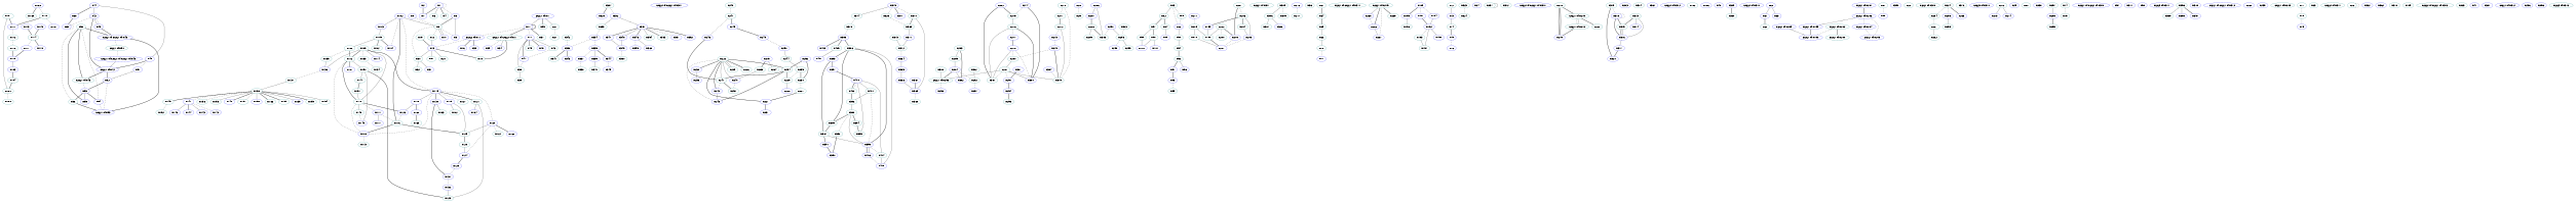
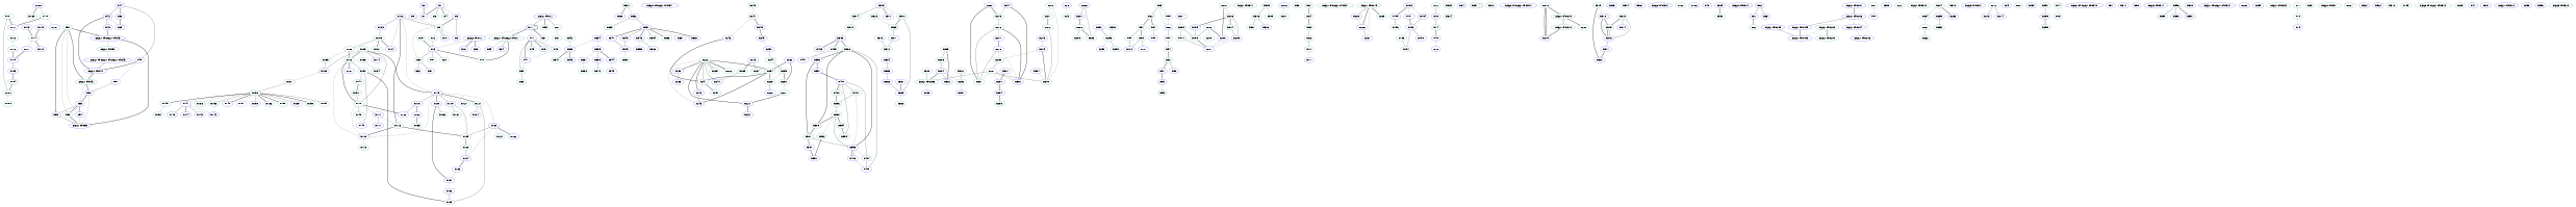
  graph {
    node [color=blue]
    edge [style=bold]
    N181 [color=teal]
    N171
    N172 [color=teal]
    N176 [color=teal]
    N52
    N53
    N56 [color=teal]
    N54
    N55
    "Copy1 of N53"
    N133 [color=teal]
    N134 [color=teal]
    N350 [color=teal]
    N349
    N165 [color=teal]
    N160
    "Copy2 of Copy1 of N311"
    N234 [color=teal]
    N243
    N241 [color=teal]
    N229 [color=teal]
    N242
    N251 [color=teal]
    N228
    N386 [color=teal]
    N385
    N403
    N405 [color=teal]
    N393
    N395
    N389 [color=teal]
    N407
    N397
    N401 [color=teal]
    N404 [color=teal]
    N406
    N387 [color=teal]
    N19 [color=teal]
    N13
    N18 [color=teal]
    N81 [color=teal]
    N30 [color=teal]
    N20 [color=teal]
    N32 [color=teal]
    N31
    N184 [color=teal]
    N180 [color=teal]
    N188 [color=teal]
    N8 [color=teal]
    N5
    N3
    N12 [color=teal]
    N10
    "Copy1 of Copy1 of Copy1 of N43"
    "Copy1 of N42"
    "Copy1 of N43" [color=teal]
    N50 [color=teal]
    "Copy1 of N293" [color=teal]
    N296
    N29 [color=teal]
    N28
    N383 [color=teal]
    N286
    N287
    N288 [color=teal]
    N289 [color=teal]
    N99 [color=teal]
    N100
    N338 [color=teal]
    N337
    N198 [color=teal]
    N207
    "Copy1 of N311" [color=teal]
    N292 [color=teal]
    N297
    N306 [color=teal]
    N307 [color=teal]
    N326
    N217 [color=teal]
    N216
    N291
    N294
    N295 [color=teal]
    N342 [color=teal]
    N336
    N341 [color=teal]
    N343
    N276 [color=teal]
    N277
    N381 [color=teal]
    N380
    N278
    N280 [color=teal]
    N36 [color=teal]
    N209 [color=teal]
    n96 [color=teal label=N810]
    N123 [color=teal]
    N150 [color=teal]
    N147 [color=teal]
    N151 [color=teal]
    N97 [color=teal]
    N98 [color=teal]
    N101
    N66 [color=teal]
    N70 [color=teal]
    N71
    N374 [color=teal]
    N378 [color=teal]
    N110 [color=teal]
    N108
    N126
    N111
    N112 [color=teal]
    N148 [color=teal]
    N109 [color=teal]
    N128 [color=teal]
    N124
    N129
    N131
    "Copy1 of Copy1 of N311" [color=teal]
    N400
    N402 [color=teal]
    N268
    N266
    N267
    N193 [color=teal]
    N197 [color=teal]
    N366
    N369
    N368 [color=teal]
    N174 [color=teal]
    N177
    N178
    N179
    N183
    N396 [color=teal]
    N408
    N391
    N282
    N275 [color=teal]
    N75
    N76
    N347
    N388 [color=teal]
    N392 [color=teal]
    N394 [color=teal]
    N363 [color=teal]
    N371
    N372 [color=teal]
    N364
    N104
    N102
    N103
    N116 [color=teal]
    N115
    N105 [color=teal]
    N125 [color=teal]
    N120
    N119
    N118
    N127 [color=teal]
    N130
    N121 [color=teal]
    N141
    N146
    N143
    N142
    N144
    N201 [color=teal]
    N208
    N206 [color=teal]
    N199
    N204 [color=teal]
    N205
    N1
    N7
    N6 [color=teal]
    N4 [color=teal]
    N370 [color=teal]
    N113 [color=teal]
    N323 [color=teal]
    N324 [color=teal]
    N145 [color=teal]
    N152 [color=teal]
    N24
    N237 [color=teal]
    N312 [color=teal]
    "Copy2 of Copy1 of N310"
    N252
    N230 [color=teal]
    N227 [color=teal]
    N221
    "Copy1 of Copy1 of N43"
    N74 [color=teal]
    N73
    N218 [color=teal]
    N219
    "Copy1 of N219" [color=teal]
    "Copy1 of N218" [color=teal]
    N220 [color=teal]
    N38 [color=teal]
    N47
    N39 [color=teal]
    N106 [color=teal]
    N167 [color=teal]
    N122 [color=teal]
    N162
    N161 [color=teal]
    N163 [color=teal]
    N164
    N318
    N315 [color=teal]
    N316
    N317
    N320
    N265 [color=teal]
    N215
    N264 [color=teal]
    N240
    N135 [color=teal]
    N390
    N399 [color=teal]
    N313 [color=teal]
    n224 [label=N814]
    N43
    N42
    "Copy1 of N50" [color=teal]
    N69
    N203
    N245
    N249
    N250
    N244 [color=teal]
    N304 [color=teal]
    N361
    N290
    N293 [color=teal]
    N298
    N299 [color=teal]
    N211
    "Copy2 of N312"
    N375
    N377
    N325 [color=teal]
    N182 [color=teal]
    N302 [color=teal]
    N186
    N248 [color=teal]
    N247 [color=teal]
    N246
    N231
    N226 [color=teal]
    N222 [color=teal]
    N232
    N225 [color=teal]
    N233
    N40
    N196 [color=teal]
    N195
    N330 [color=teal]
    N329
    N117
    "Copy2 of N310"
    N235 [color=teal]
    N62 [color=teal]
    N61
    "Copy1 of N204"
    "Copy1 of N205"
    N170 [color=teal]
    N187
    "Copy1 of N215" [color=teal]
    N269 [color=teal]
    N87 [color=teal]
    N88
    N107
    N92 [color=teal]
    N91
    N96
    N93
    N95 [color=teal]
    "Copy1 of N201"
    "Copy1 of N206"
    "Copy1 of N199"
    "Copy1 of N198"
    N59 [color=teal]
    "Copy1 of N11"
    N11
    N21 [color=teal]
    "Copy1 of Copy2 of N11" [color=teal]
    N17
    N37 [color=teal]
    "Copy2 of N11"
    N27 [color=teal]
    N35
    N34
    N46 [color=teal]
    N49 [color=teal]
    N48
    N33
    N16
    N365
    N173
    N189
    N191
    N194
    N192
    N190
    N65 [color=teal]
    N9
    n310 [color=teal label=N633]
    N334
    N335
    N339
    N344
    N398
    N300 [color=teal]
    N22 [color=teal]
    "Copy1 of N310" [color=teal]
    N340 [color=teal]
    N345
    N279
    N379 [color=teal]
    N281 [color=teal]
    "Copy1 of N209"
    N254 [color=teal]
    N261 [color=teal]
    N262 [color=teal]
    N327 [color=teal]
    N328
    N332
    N331
    N348
    N346
    N354 [color=teal]
    N353 [color=teal]
    N351
    N352
    N373 [color=teal]
    N376 [color=teal]
    N45
    N51
    "Copy3 of N310"
    N67 [color=teal]
    N64 [color=teal]
    N212 [color=teal]
    N213
    N214
    N202 [color=teal]
    N200 [color=teal]
    N84 [color=teal]
    N89
    N137 [color=teal]
    N138 [color=teal]
    N156 [color=teal]
    N153 [color=teal]
    n356 [label=N740]
    N157 [color=teal]
    N158
    N166 [color=teal]
    N155 [color=teal]
    N139
    N159 [color=teal]
    N154 [color=teal]
    N82 [color=teal]
    N284
    N382
    N25
    N132
    N175
    N224 [color=teal]
    N255
    N263
    N253 [color=teal]
    N80 [color=teal]
    N238
    "Copy1 of N202" [color=teal]
    "Copy1 of N200" [color=teal]
    N303 [color=teal]
    N384
    N259 [color=teal]
    N258
    N72 [color=teal]
    N14 [color=teal]
    N15 [color=teal]
    N136
    "Copy1 of Copy1 of N310"
    N60
    N63
    N57
    N274
    N311
    N149
    N114
    N355
    N360
    N83 [color=teal]
    N86
    N85 [color=teal]
    N90 [color=teal]
    N94 [color=teal]
    N305 [color=teal]
    N309 [color=teal]
    N257 [color=teal]
    N44
    N68
    N58
    "Copy3 of N311"
    N356 [color=teal]
    N359 [color=teal]
    N358
    N357
    N308
    "Copy1 of Copy1 of N312"
    N260
    N239
    N319 [color=teal]
    N168
    N169 [color=teal]
    "Copy1 of N203" [color=teal]
    N367
    N77 [color=teal]
    N78 [color=teal]
    N79
    N23 [color=teal]
    N283 [color=teal]
    N285 [color=teal]
    N301
    N273
    N272 [color=teal]
    "Copy2 of N311" [color=teal]
    N26 [color=teal]
    N322
    N362
    N310 [color=teal]
    N185 [color=teal]
    "Copy2 of Copy1 of N312" [color=teal]
    N270 [color=teal]
    N271 [color=teal]
    N223 [color=teal]
    N41
    N321
    "Copy1 of N312"
    N236
    N256
    "Copy3 of N312" [color=teal]
    N2
    N181 -- N171
    N171 -- N172 [style=dashed]
    N172 -- N176 [style=dashed]
    N176 -- N179
    N52 -- N53
    N53 -- N56
    N53 -- N54
    N53 -- N55 [style=solid]
    N56 -- "Copy1 of N53"
    N54 -- "Copy1 of N53" [style=dashed]
+   N55 -- "Copy1 of N53" [style=solid]
    "Copy1 of N53" -- N52 [style=dashed]
    N133 -- N134 [style=dashed]
    N349 -- N350 [style=dashed]
    N160 -- N165
    N234 -- N241
    N234 -- N229
    N243 -- N234
    N241 -- N242 [style=dashed]
    N241 -- N251
    N229 -- N228 [style=solid]
    N242 -- N243 [style=solid]
    N386 -- N393
    N386 -- N395
    N386 -- N389
    N385 -- N386
    N385 -- N403
    N385 -- N405
    N405 -- N407 [style=solid]
    N393 -- N397
    N395 -- N401 [style=dashed]
    N395 -- N404 [style=dashed]
    N395 -- N406
    N389 -- N387
    N397 -- N400
    N401 -- N396 [style=solid]
    N404 -- N408 [style=solid]
    N406 -- N395 [style=solid]
    N406 -- N408 [style=dashed]
    N387 -- N393
    N387 -- N395 [style=solid]
    N387 -- N391
    N19 -- N13
    N13 -- N18
    N13 -- N81 [style=solid]
    N13 -- N30 [style=solid]
    N13 -- N20 [style=solid]
    N30 -- N32 [style=solid]
    N30 -- N31 [style=solid]
    N184 -- N180
    N180 -- N181 [style=solid]
    N180 -- N188 [style=dashed]
    N8 -- N30 [style=dashed]
    N8 -- N3 [style=dashed]
    N8 -- N12 [style=dashed]
    N8 -- N10 [style=solid]
    N5 -- N8
    N5 -- N3 [style=solid]
    N12 -- N13 [style=solid]
    N10 -- N8 [style=solid]
    "Copy1 of Copy1 of Copy1 of N43" -- "Copy1 of N42" [style=solid]
-   "Copy1 of N42" -- N52
+   "Copy1 of N43" -- N52
    "Copy1 of N42" -- "Copy1 of N43"
    "Copy1 of N43" -- N53 [style=dashed]
    "Copy1 of N43" -- N50
    N50 -- N56 [style=dashed]
    N50 -- N54 [style=dashed]
    N50 -- N55
    N50 -- "Copy1 of Copy1 of N43"
    "Copy1 of N293" -- N296 [style=dashed]
    N28 -- N29 [style=dashed]
    N286 -- N383 [style=solid]
    N286 -- N287 [style=solid]
    N287 -- N288
    N288 -- N383
    N288 -- N289 [style=solid]
    N99 -- N100 [style=solid]
    N337 -- N338 [style=dashed]
    N198 -- N207
    N292 -- N297 [style=dashed]
    N306 -- N307 [style=solid]
    N306 -- N326 [style=solid]
    N216 -- N217 [style=dashed]
    N291 -- N294
    N294 -- N295
    N342 -- N336 [style=dashed]
    N336 -- N341
    N336 -- N343
    N276 -- N277 [style=dashed]
    N276 -- N381 [style=solid]
    N276 -- N380
    N277 -- N278
    N278 -- N381 [style=solid]
    N278 -- N380 [style=dashed]
    N278 -- N280 [style=dashed]
    N280 -- N281 [style=solid]
    N209 -- N198 [style=solid]
    N209 -- n96 [style=solid]
    n96 -- N207 [style=solid]
    N123 -- N150
    N150 -- N147 [style=solid]
    N147 -- N151
    N151 -- N110 [style=solid]
    N97 -- N99 [style=solid]
    N97 -- N98
    N98 -- N100 [style=solid]
    N98 -- N101 [style=solid]
    N66 -- N70 [style=solid]
    N70 -- N71 [style=dashed]
    N374 -- N378 [style=dashed]
    N378 -- N385 [style=dashed]
    N110 -- N108 [style=dashed]
    N110 -- N126
    N110 -- N111 [style=dashed]
    N110 -- N112
    N110 -- N148 [style=solid]
    N110 -- N109 [style=solid]
    N108 -- N113 [style=dashed]
    N126 -- N116 [style=dashed]
    N111 -- N116 [style=dashed]
    N111 -- N117 [style=solid]
    N112 -- N150 [style=solid]
    N112 -- N108 [style=dashed]
    N112 -- N107
    N148 -- N149 [style=dashed]
    N109 -- N133 [style=dashed]
    N109 -- N112
    N109 -- N115
    N109 -- N136 [style=solid]
    N109 -- N114 [style=solid]
    N128 -- N124 [style=solid]
    N124 -- N129
    N129 -- N131 [style=dashed]
    N131 -- N132 [style=dashed]
    N400 -- N401 [style=solid]
    N400 -- N404 [style=solid]
    N400 -- N402
    N402 -- N400 [style=dashed]
    N402 -- N396
    N268 -- N266 [style=dashed]
    N266 -- N267 [style=solid]
    N193 -- N197 [style=solid]
    N366 -- N369 [style=solid]
    N369 -- N368 [style=dashed]
    N174 -- N177 [style=dashed]
    N174 -- N178
    N177 -- N179
    N179 -- N183 [style=solid]
    N183 -- N184
    N396 -- N388 [style=solid]
    N408 -- N386 [style=solid]
    N391 -- N390
    N282 -- N381
    N282 -- N275
    N275 -- N276 [style=solid]
    N75 -- N76 [style=dashed]
    N347 -- N349 [style=solid]
    N388 -- N395 [style=solid]
    N388 -- N389
    N388 -- N392 [style=dashed]
    N388 -- N394
    N392 -- N390
    N394 -- N399
    N363 -- N371 [style=solid]
    N371 -- N372 [style=solid]
    N372 -- N364 [style=dashed]
    N364 -- N365 [style=solid]
    N104 -- N102 [style=dashed]
    N102 -- N8 [style=solid]
    N102 -- N103 [style=solid]
    N102 -- N116
    N102 -- N115 [style=dashed]
    N103 -- N105 [style=solid]
    N116 -- N108
    N116 -- N125
    N115 -- N108 [style=dashed]
    N115 -- N120 [style=dashed]
    N115 -- N119 [style=solid]
    N115 -- N118 [style=solid]
    N115 -- N127 [style=dashed]
    N115 -- N130
    N115 -- N121
    N105 -- N104
    N105 -- N106 [style=solid]
    N105 -- N167
    N125 -- N128
    N120 -- N124 [style=dashed]
    N120 -- N125 [style=solid]
    N120 -- N122 [style=dashed]
    N120 -- N162
    N119 -- N125 [style=solid]
    N119 -- N161 [style=solid]
    N118 -- N160
    N118 -- N126 [style=solid]
    N130 -- N131
    N130 -- N163 [style=solid]
    N121 -- N123 [style=solid]
    N121 -- N164 [style=solid]
    N141 -- N146 [style=solid]
    N141 -- N143 [style=solid]
    N141 -- N142 [style=dashed]
    N141 -- N144
    N201 -- N208
    N201 -- N206 [style=dashed]
    N208 -- N207 [style=dashed]
    N206 -- N199
    N206 -- N204
    N206 -- N205 [style=solid]
    N199 -- N198 [style=solid]
    N204 -- N205 [style=solid]
    N205 -- N207 [style=dashed]
    N1 -- N5 [style=dashed]
    N1 -- N1 [style=dashed]
    N1 -- N7
    N1 -- N6 [style=solid]
    N1 -- N4
    N370 -- N369 [style=solid]
    N370 -- N363
    N323 -- N324 [style=dashed]
    N145 -- N152 [style=dashed]
    N237 -- N237 [style=solid]
    N252 -- N234
    N252 -- N230
    N230 -- N227 [style=dashed]
    N227 -- N221
    N221 -- N231
    "Copy1 of Copy1 of N43" -- "Copy1 of N53"
    "Copy1 of Copy1 of N43" -- "Copy1 of N50" [style=dashed]
    N74 -- N75
    N73 -- N74 [style=solid]
    N218 -- N219
    N218 -- "Copy1 of N219"
    N219 -- N218
    "Copy1 of N219" -- "Copy1 of N218" [style=dashed]
    "Copy1 of N219" -- N220
    "Copy1 of N218" -- N219
    "Copy1 of N218" -- "Copy1 of N219" [style=solid]
    N38 -- N39 [style=solid]
    N47 -- N38 [style=dashed]
    N106 -- N112
    N106 -- N135 [style=dashed]
    N318 -- N318 [style=dashed]
    N318 -- N315
    N318 -- N316
    N315 -- N316
    N316 -- N315 [style=solid]
    N316 -- N317 [style=solid]
    N317 -- N320
    N265 -- N240 [style=solid]
    N215 -- N265
    N215 -- N264 [style=solid]
    N240 -- N251 [style=dashed]
    N135 -- N136 [style=solid]
    N399 -- N400 [style=solid]
    N313 -- N315
    N313 -- N316 [style=solid]
    N313 -- n224 [style=solid]
    N43 -- "Copy1 of Copy1 of N43"
    N43 -- N42 [style=dashed]
    N42 -- "Copy1 of N42"
    N42 -- N43 [style=solid]
    N42 -- N69 [style=dashed]
    "Copy1 of N50" -- "Copy1 of Copy1 of Copy1 of N43" [style=dashed]
    N69 -- N69 [style=dashed]
    N245 -- N249
    N249 -- N250 [style=dashed]
    N250 -- N244 [style=solid]
    N244 -- N235 [style=solid]
    N290 -- N383 [style=dashed]
    N290 -- N293 [style=solid]
    N293 -- N298 [style=dashed]
    N293 -- N299 [style=solid]
    N211 -- N209 [style=dashed]
    N375 -- N374 [style=solid]
    N375 -- N370 [style=dashed]
    N375 -- N377
    N375 -- N325 [style=dashed]
    N325 -- N363 [style=dashed]
    N302 -- N292 [style=solid]
    N248 -- N247 [style=dashed]
    N247 -- N245
    N247 -- N246 [style=dashed]
    N246 -- N241
    N226 -- N222
    N222 -- N234
    N222 -- N243 [style=dashed]
    N222 -- N241 [style=solid]
    N222 -- N242
    N222 -- N221
    N222 -- N240 [style=solid]
    N222 -- N226 [style=dashed]
    N222 -- N232
    N222 -- N225 [style=solid]
    N232 -- N233 [style=solid]
    N225 -- N222 [style=solid]
    N195 -- N196 [style=solid]
    N329 -- N330
    N235 -- N229 [style=dashed]
    N235 -- N230
    N61 -- N62
    "Copy1 of N204" -- "Copy1 of N205" [style=dashed]
    N170 -- N171
    N170 -- N187 [style=dashed]
    "Copy1 of N215" -- N268 [style=solid]
    "Copy1 of N215" -- N266
    "Copy1 of N215" -- N267 [style=dashed]
    "Copy1 of N215" -- N269
    N87 -- N88 [style=dashed]
    N92 -- N91
    N92 -- N96 [style=solid]
    N91 -- N93
    N93 -- N95 [style=dashed]
    "Copy1 of N201" -- "Copy1 of N206"
    "Copy1 of N206" -- "Copy1 of N204" [style=dashed]
    "Copy1 of N206" -- "Copy1 of N205" [style=dashed]
    "Copy1 of N206" -- "Copy1 of N199" [style=solid]
    "Copy1 of N199" -- "Copy1 of N198"
    "Copy1 of N11" -- N59
    "Copy1 of N11" -- N11 [style=solid]
    "Copy1 of N11" -- N21 [style=solid]
    N11 -- N11
    N11 -- "Copy1 of Copy2 of N11"
    N11 -- N17 [style=dashed]
    N11 -- N37
    N11 -- "Copy2 of N11" [style=dashed]
    N21 -- N27 [style=dashed]
    "Copy1 of Copy2 of N11" -- N18
    "Copy1 of Copy2 of N11" -- N35 [style=dashed]
    "Copy1 of Copy2 of N11" -- N34 [style=solid]
    N17 -- N38 [style=solid]
    N17 -- N47
    N17 -- N46 [style=solid]
    N17 -- N49
    N17 -- N48
    "Copy2 of N11" -- N13 [style=dashed]
    "Copy2 of N11" -- N33
    "Copy2 of N11" -- N16
    N46 -- N47 [style=dashed]
    N365 -- N366 [style=solid]
    N173 -- N174
    N189 -- N195
    N189 -- N191 [style=dashed]
    N189 -- N194 [style=dashed]
    N191 -- N192
    N194 -- N192 [style=solid]
    N192 -- N193 [style=dashed]
    N192 -- N197 [style=solid]
    N192 -- N190 [style=solid]
    N65 -- N66 [style=solid]
    N9 -- N8 [style=dashed]
    n310 -- N334 [style=dashed]
    N334 -- N336 [style=dashed]
    N334 -- N335 [style=dashed]
    N335 -- N337 [style=dashed]
    N335 -- N339 [style=solid]
    N335 -- N344
    N339 -- N340 [style=solid]
    N344 -- N345 [style=dashed]
    N300 -- "Copy1 of N293" [style=solid]
    N279 -- N280 [style=dashed]
    N279 -- N379
    N281 -- "Copy1 of N293" [style=solid]
    N281 -- N291 [style=dashed]
    N281 -- N381 [style=dashed]
    N281 -- N380 [style=solid]
    N281 -- N379 [style=solid]
    "Copy1 of N209" -- "Copy1 of N198" [style=solid]
    N254 -- N261 [style=dashed]
    N261 -- N262 [style=solid]
    N327 -- N328
    N327 -- N332 [style=dashed]
    N332 -- n310 [style=solid]
    N332 -- N331 [style=solid]
    N331 -- N347
    N331 -- N348 [style=solid]
    N331 -- N346
    N331 -- N354 [style=solid]
    N331 -- N353
    N331 -- N351 [style=dashed]
    N331 -- N352
    N348 -- N349 [style=solid]
    N346 -- N355 [style=dashed]
    N346 -- N360 [style=solid]
    N373 -- N372 [style=solid]
    N45 -- "Copy1 of N42"
    N45 -- N51 [style=dashed]
    N51 -- N52 [style=solid]
    N67 -- N64
    N64 -- N65
    N212 -- N213 [style=solid]
    N212 -- N214 [style=solid]
    N202 -- N198 [style=solid]
    N202 -- N208
    N202 -- N200 [style=dashed]
    N84 -- N89 [style=solid]
    N137 -- N138 [style=solid]
    N138 -- N141 [style=dashed]
    N138 -- N145
    N138 -- N156 [style=dashed]
    N138 -- N153 [style=solid]
    N138 -- n356
    N138 -- N157 [style=dashed]
    N138 -- N158 [style=solid]
    N138 -- N166
    N138 -- N155
    N138 -- N139 [style=solid]
    N138 -- N159
    N138 -- N154 [style=solid]
    N82 -- N97
    N82 -- N84
    N284 -- "Copy1 of N293"
    N284 -- N292 [style=dashed]
    N284 -- N382 [style=solid]
    N132 -- N123 [style=solid]
    N175 -- N174
    N224 -- N254 [style=dashed]
    N224 -- N255 [style=dashed]
    N224 -- N263
    N255 -- N253 [style=solid]
    "Copy1 of N202" -- "Copy1 of N198" [style=dashed]
    "Copy1 of N202" -- "Copy1 of N200"
    N303 -- N293 [style=dashed]
    N384 -- N379 [style=dashed]
    N258 -- N259
    N72 -- N73 [style=solid]
    N14 -- N15 [style=dashed]
    N136 -- N137 [style=dashed]
    N60 -- N61 [style=solid]
    N60 -- N63 [style=solid]
    N274 -- N380
    N274 -- N275 [style=dashed]
    N149 -- N150 [style=solid]
    N83 -- N82 [style=solid]
    N83 -- N86 [style=dashed]
    N83 -- N85 [style=dashed]
    N86 -- N90 [style=solid]
    N85 -- N86 [style=dashed]
    N90 -- N94 [style=solid]
    N94 -- N92
    N305 -- N306 [style=solid]
    N305 -- N309 [style=dashed]
    N257 -- N258 [style=solid]
    N44 -- N42 [style=solid]
    N44 -- N45 [style=solid]
    N44 -- N68
    N68 -- N69
    N356 -- N359 [style=solid]
    N356 -- N358 [style=solid]
    N356 -- N357
    N319 -- N318 [style=dashed]
    N319 -- N320
    N168 -- N170 [style=dashed]
    N168 -- N169
    N367 -- N369
    N77 -- N78 [style=dashed]
    N78 -- N79 [style=dashed]
    N283 -- N382
    N283 -- N285 [style=solid]
    N285 -- N284 [style=solid]
    N301 -- N291
    N273 -- N279 [style=dashed]
    N272 -- N379 [style=solid]
    N272 -- N273 [style=dashed]
    N26 -- N26 [style=dashed]
    N270 -- N379 [style=dashed]
    N270 -- N271 [style=dashed]
    N271 -- N272
    N2 -- N7
  }
